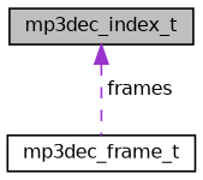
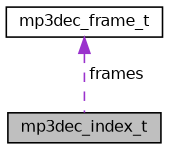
  digraph {
    node [color=black fontname=Helvetica fontsize=10 shape=record style=filled]
    n1 [fillcolor=grey75 fontcolor=black height=0.2 label=mp3dec_index_t width=0.4]
    n2 [fillcolor=white height=0.2 label=mp3dec_frame_t width=0.4]
-   n1 -> n2 [color=darkorchid3 dir=back fontname=Helvetica fontsize=10 label=" frames" labelfontname=Helvetica labelfontsize=10 style=dashed]
+   n2 -> n1 [color=darkorchid3 dir=back fontname=Helvetica fontsize=10 label=" frames" labelfontname=Helvetica labelfontsize=10 style=dashed]
  }
